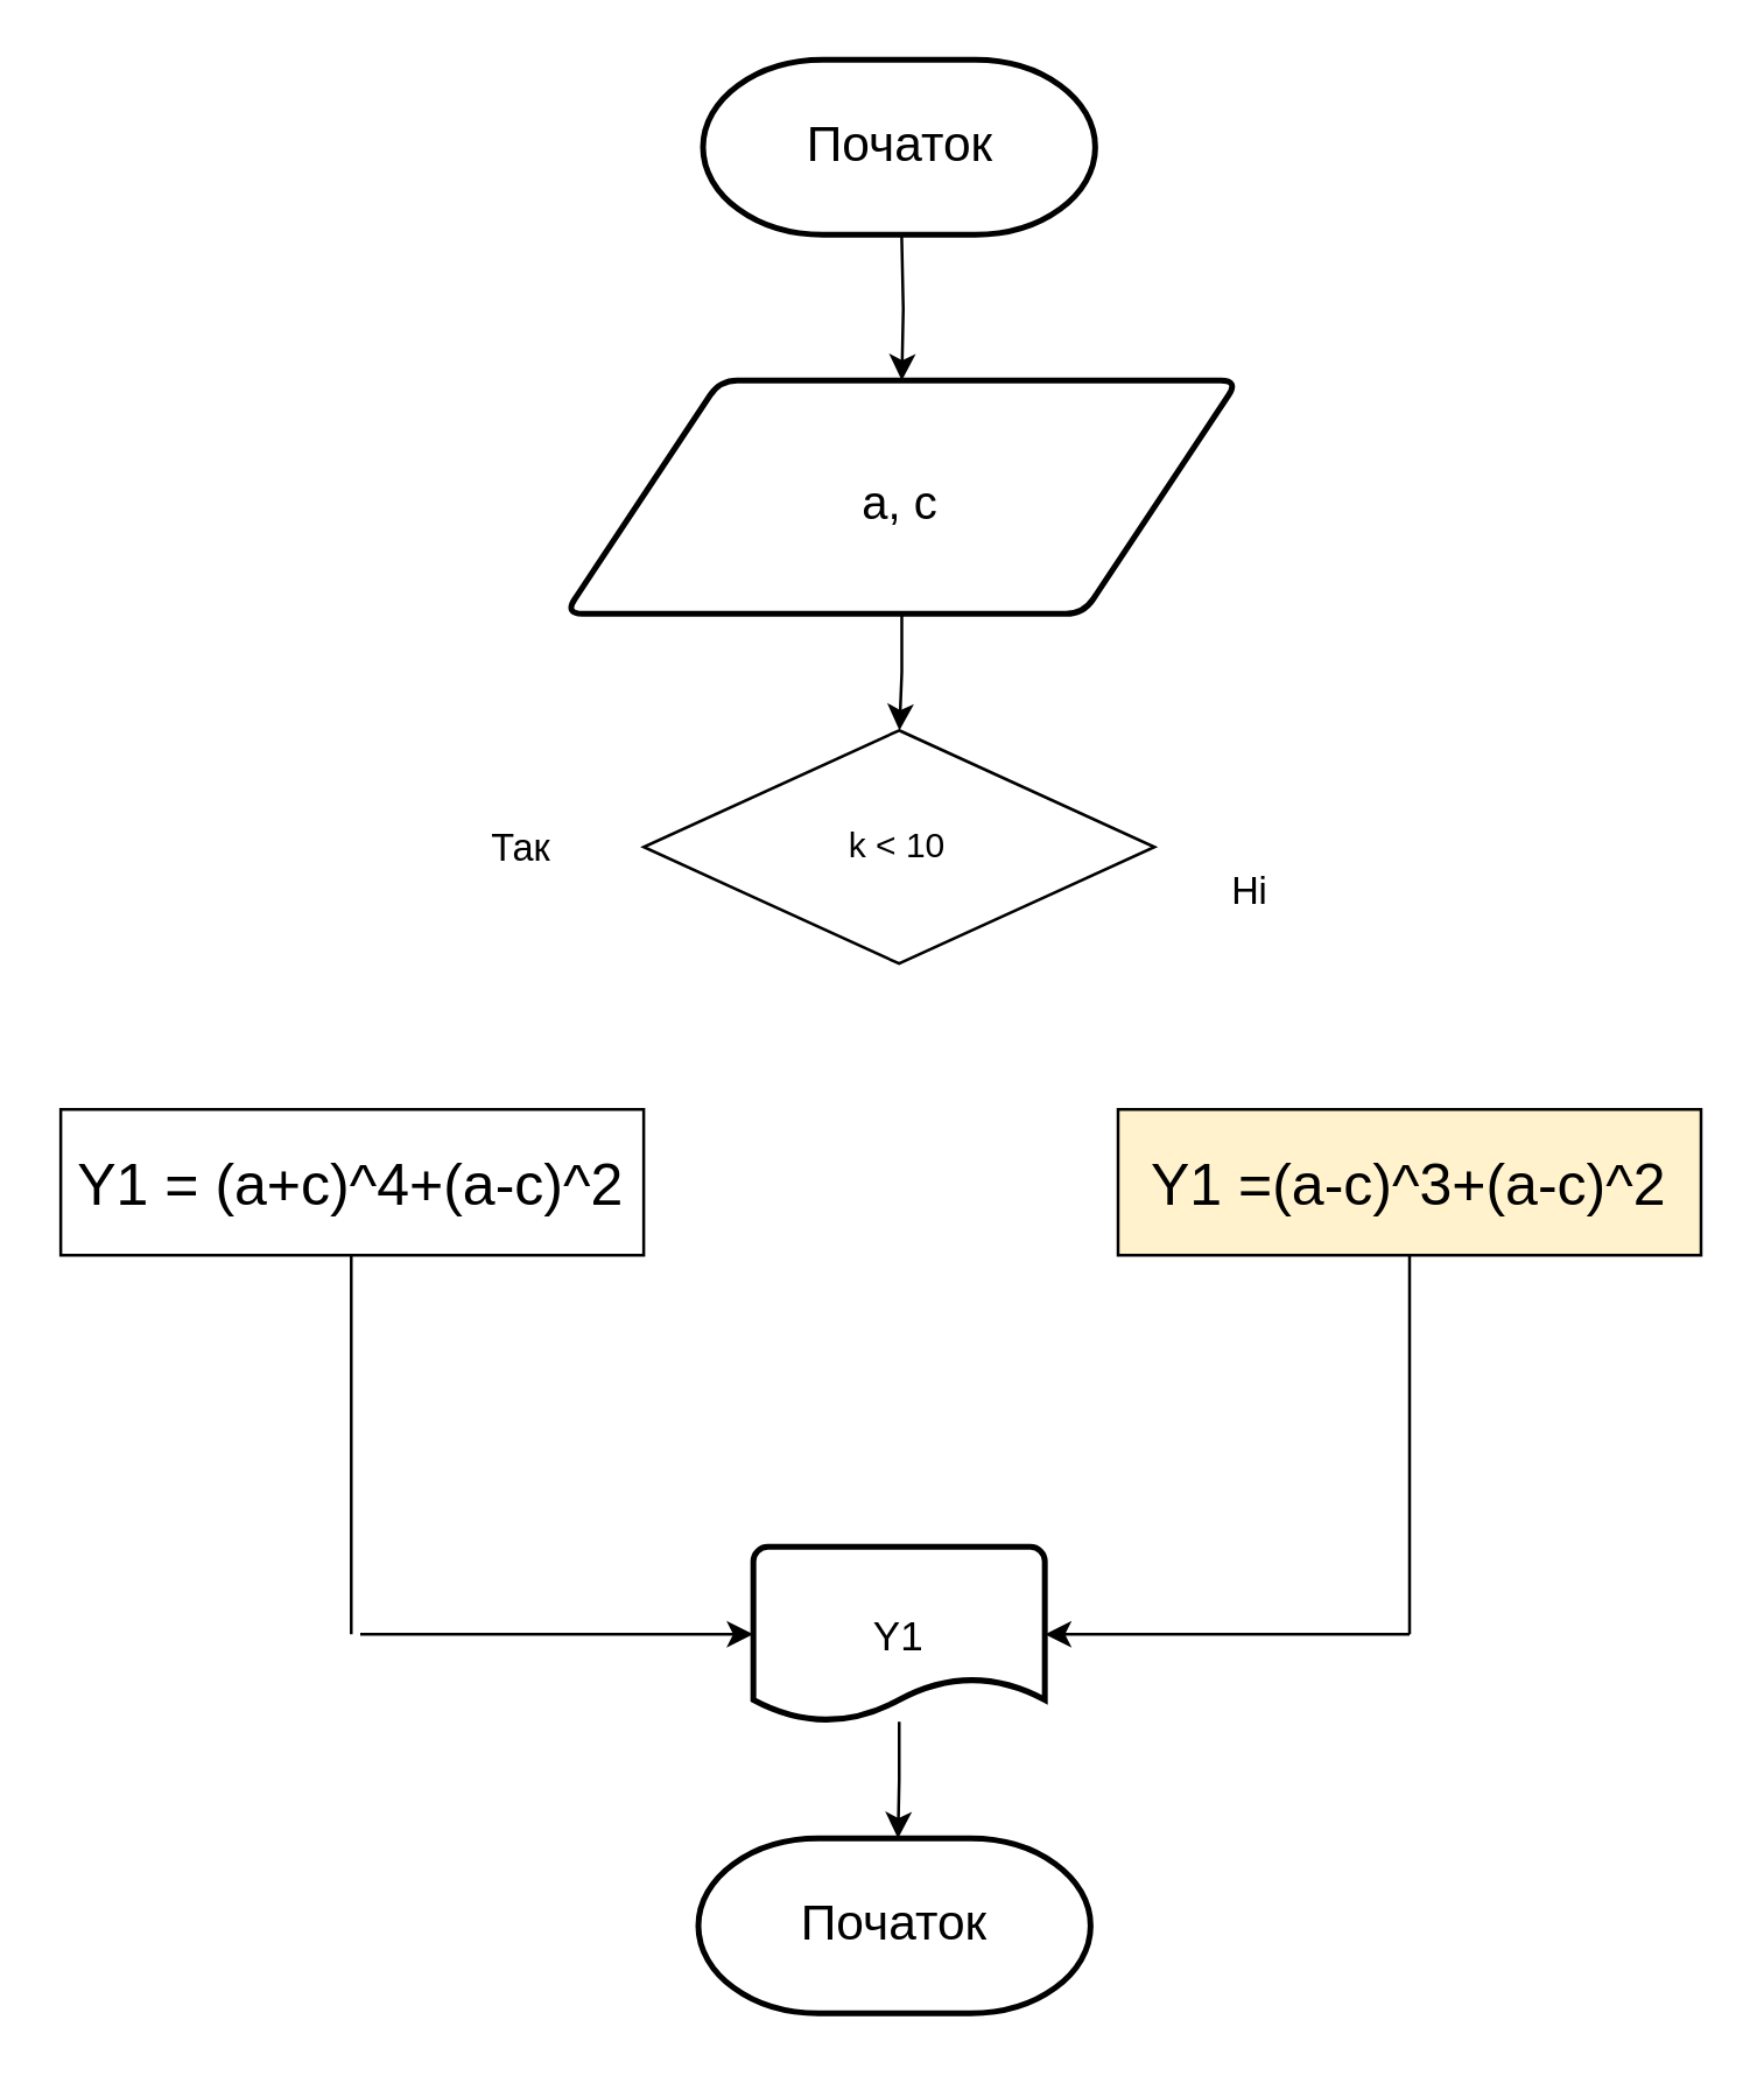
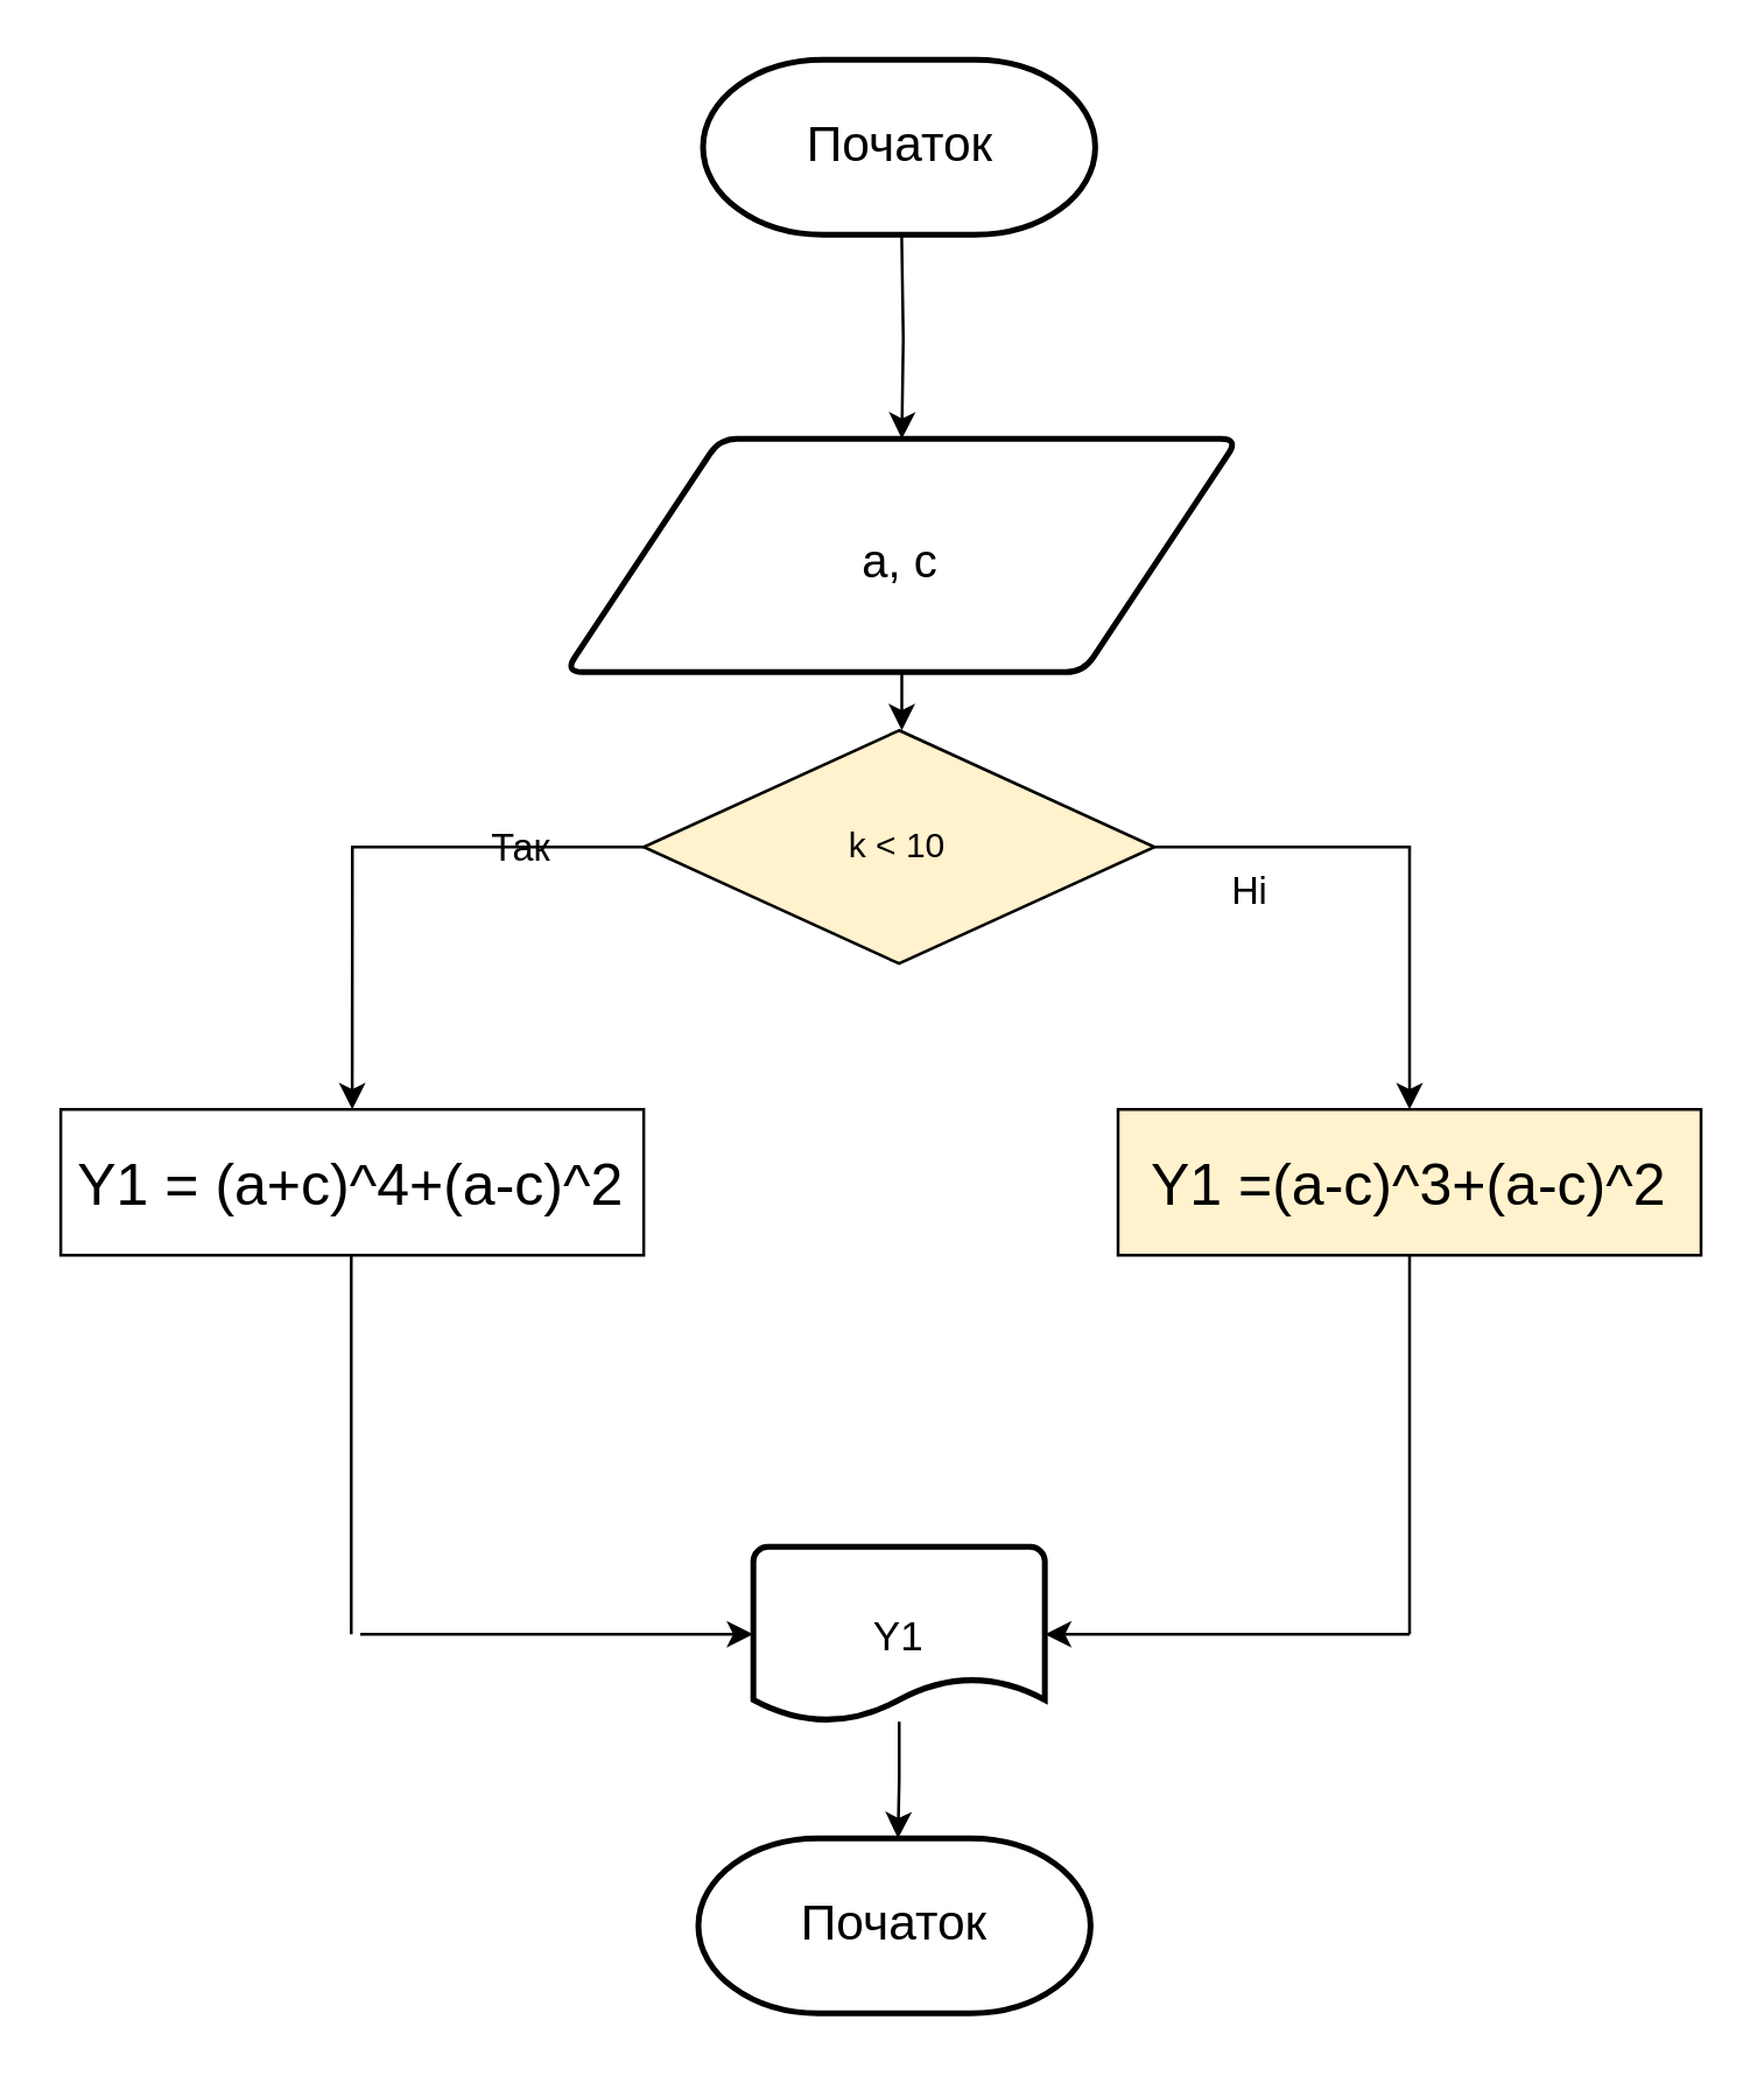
  <mxCell id="0" />
  <mxCell id="1" parent="0" />
  <mxCell id="2" value="" style="edgeStyle=orthogonalEdgeStyle;rounded=0;orthogonalLoop=1;jettySize=auto;html=1;fontSize=16;" parent="1" target="4" edge="1"><mxGeometry relative="1" as="geometry"><mxPoint x="308.75" y="80" as="sourcePoint" /></mxGeometry></mxCell>
  <mxCell id="3" value="" style="edgeStyle=orthogonalEdgeStyle;rounded=0;orthogonalLoop=1;jettySize=auto;html=1;" parent="1" source="4" edge="1"><mxGeometry relative="1" as="geometry"><mxPoint x="308" y="250" as="targetPoint" /></mxGeometry></mxCell>
- <mxCell id="4" value="&lt;font style=&quot;font-size: 16px&quot;&gt;a, c&lt;br&gt;&lt;/font&gt;" style="shape=parallelogram;html=1;strokeWidth=2;perimeter=parallelogramPerimeter;whiteSpace=wrap;rounded=1;arcSize=12;size=0.23;fontSize=20;" parent="1" vertex="1"><mxGeometry x="193.25" y="130" width="231" height="80" as="geometry" /></mxCell>
+ <mxCell id="4" value="&lt;font style=&quot;font-size: 16px&quot;&gt;a, c&lt;br&gt;&lt;/font&gt;" style="shape=parallelogram;html=1;strokeWidth=2;perimeter=parallelogramPerimeter;whiteSpace=wrap;rounded=1;arcSize=12;size=0.23;fontSize=20;" parent="1" vertex="1"><mxGeometry x="193.25" y="150" width="231" height="80" as="geometry" /></mxCell>
  <mxCell id="5" value="" style="edgeStyle=orthogonalEdgeStyle;rounded=0;orthogonalLoop=1;jettySize=auto;html=1;fontSize=20;" parent="1" source="6" edge="1"><mxGeometry relative="1" as="geometry"><mxPoint x="307.5" y="630" as="targetPoint" /></mxGeometry></mxCell>
  <mxCell id="6" value="&lt;span style=&quot;font-size: 14px&quot;&gt;Y1&lt;/span&gt;" style="strokeWidth=2;html=1;shape=mxgraph.flowchart.document2;whiteSpace=wrap;size=0.25;fontSize=16;" parent="1" vertex="1"><mxGeometry x="257.87" y="530" width="100" height="60" as="geometry" /></mxCell>
- <mxCell id="9" value="k &amp;lt; 10" style="rhombus;whiteSpace=wrap;html=1;" parent="1" vertex="1"><mxGeometry x="220.25" y="250" width="175.25" height="80" as="geometry" /></mxCell>
+ <mxCell id="7" style="edgeStyle=orthogonalEdgeStyle;rounded=0;orthogonalLoop=1;jettySize=auto;html=1;exitX=1;exitY=0.5;exitDx=0;exitDy=0;entryX=0.5;entryY=0;entryDx=0;entryDy=0;fontSize=20;" parent="1" source="9" target="13" edge="1"><mxGeometry relative="1" as="geometry" /></mxCell>
+ <mxCell id="8" style="edgeStyle=orthogonalEdgeStyle;rounded=0;orthogonalLoop=1;jettySize=auto;html=1;exitX=0;exitY=0.5;exitDx=0;exitDy=0;entryX=0.5;entryY=0;entryDx=0;entryDy=0;fontSize=20;" parent="1" source="9" target="11" edge="1"><mxGeometry relative="1" as="geometry" /></mxCell>
+ <mxCell id="9" value="k &amp;lt; 10" style="rhombus;whiteSpace=wrap;html=1;fillColor=#fff2cc;" parent="1" vertex="1"><mxGeometry x="220.25" y="250" width="175.25" height="80" as="geometry" /></mxCell>
  <mxCell id="10" value="Ні" style="text;html=1;align=center;verticalAlign=middle;resizable=0;points=[];autosize=1;strokeColor=none;fillColor=none;fontSize=13;" parent="1" vertex="1"><mxGeometry x="413" y="295" width="30" height="20" as="geometry" /></mxCell>
  <mxCell id="11" value="Y1 = (a+c)^4+(a-c)^2" style="rounded=0;whiteSpace=wrap;html=1;fontSize=20;" parent="1" vertex="1"><mxGeometry x="20.25" y="380" width="200" height="50" as="geometry" /></mxCell>
  <mxCell id="12" style="edgeStyle=orthogonalEdgeStyle;rounded=0;orthogonalLoop=1;jettySize=auto;html=1;exitX=0.5;exitY=1;exitDx=0;exitDy=0;fontSize=20;endArrow=none;endFill=0;" parent="1" source="13" edge="1"><mxGeometry relative="1" as="geometry"><mxPoint x="483" y="560" as="targetPoint" /></mxGeometry></mxCell>
  <mxCell id="13" value="Y1 =(a-c)^3+(a-c)^2" style="rounded=0;whiteSpace=wrap;html=1;fontSize=20;fillColor=#fff2cc;" parent="1" vertex="1"><mxGeometry x="383" y="380" width="200" height="50" as="geometry" /></mxCell>
  <mxCell id="14" value="Так" style="text;html=1;align=center;verticalAlign=middle;resizable=0;points=[];autosize=1;strokeColor=none;fillColor=none;fontSize=13;" parent="1" vertex="1"><mxGeometry x="158" y="280" width="40" height="20" as="geometry" /></mxCell>
  <mxCell id="15" value="" style="endArrow=classic;html=1;rounded=0;fontSize=20;entryX=1;entryY=0.5;entryDx=0;entryDy=0;entryPerimeter=0;" parent="1" target="6" edge="1"><mxGeometry width="50" height="50" relative="1" as="geometry"><mxPoint x="483" y="560" as="sourcePoint" /><mxPoint x="453" y="480" as="targetPoint" /></mxGeometry></mxCell>
  <mxCell id="16" style="edgeStyle=orthogonalEdgeStyle;rounded=0;orthogonalLoop=1;jettySize=auto;html=1;exitX=0.5;exitY=1;exitDx=0;exitDy=0;fontSize=20;endArrow=none;endFill=0;" parent="1" edge="1"><mxGeometry relative="1" as="geometry"><mxPoint x="119.91" y="560" as="targetPoint" /><mxPoint x="119.91" y="430" as="sourcePoint" /></mxGeometry></mxCell>
  <mxCell id="17" value="" style="endArrow=classic;html=1;rounded=0;fontSize=20;entryX=0;entryY=0.5;entryDx=0;entryDy=0;entryPerimeter=0;" parent="1" target="6" edge="1"><mxGeometry width="50" height="50" relative="1" as="geometry"><mxPoint x="123" y="560" as="sourcePoint" /><mxPoint x="113" y="580" as="targetPoint" /></mxGeometry></mxCell>
  <mxCell id="18" value="&lt;font style=&quot;font-size: 17px&quot;&gt;Початок&lt;/font&gt;" style="strokeWidth=2;html=1;shape=mxgraph.flowchart.terminator;whiteSpace=wrap;" parent="1" vertex="1"><mxGeometry x="240.6" y="20" width="134.56" height="60" as="geometry" /></mxCell>
  <mxCell id="19" value="&lt;font style=&quot;font-size: 17px&quot;&gt;Початок&lt;/font&gt;" style="strokeWidth=2;html=1;shape=mxgraph.flowchart.terminator;whiteSpace=wrap;" vertex="1" parent="1"><mxGeometry x="239" y="630" width="134.56" height="60" as="geometry" /></mxCell>
